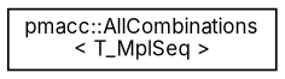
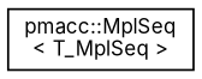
  digraph {
    rankdir=TB
    fontname=Inter
-   n1 [color=black fillcolor=white fontname=Inter fontsize=10 height=0.2 label="pmacc::AllCombinations\l\< T_MplSeq \>" shape=record style=filled width=0.4]
+   n1 [color=black fillcolor=white fontname=Inter fontsize=10 height=0.2 label="pmacc::MplSeq\l\< T_MplSeq \>" shape=record style=filled width=0.4]
  }
